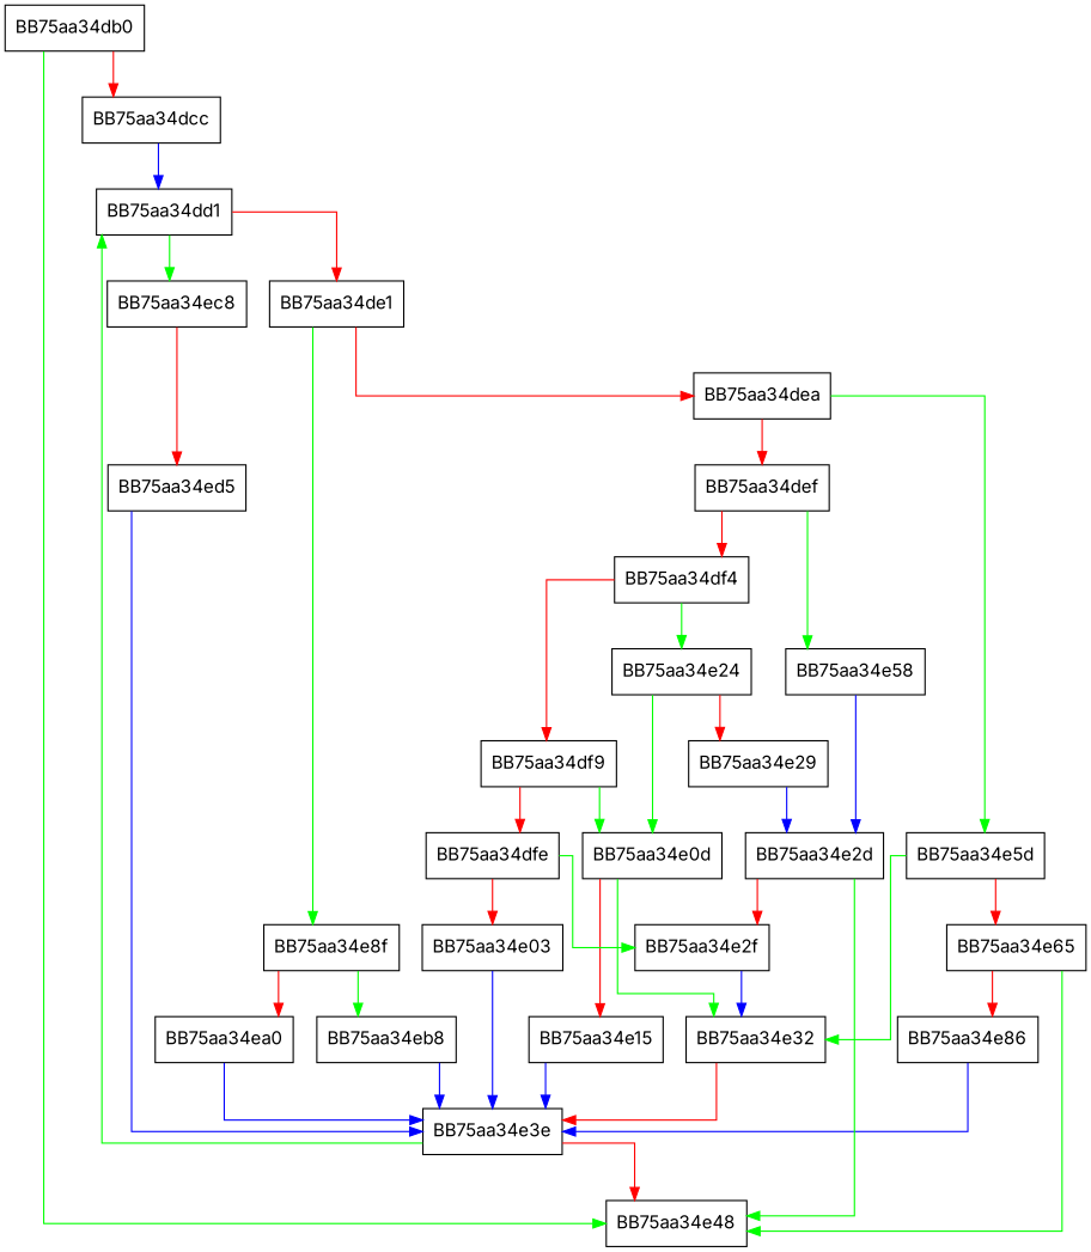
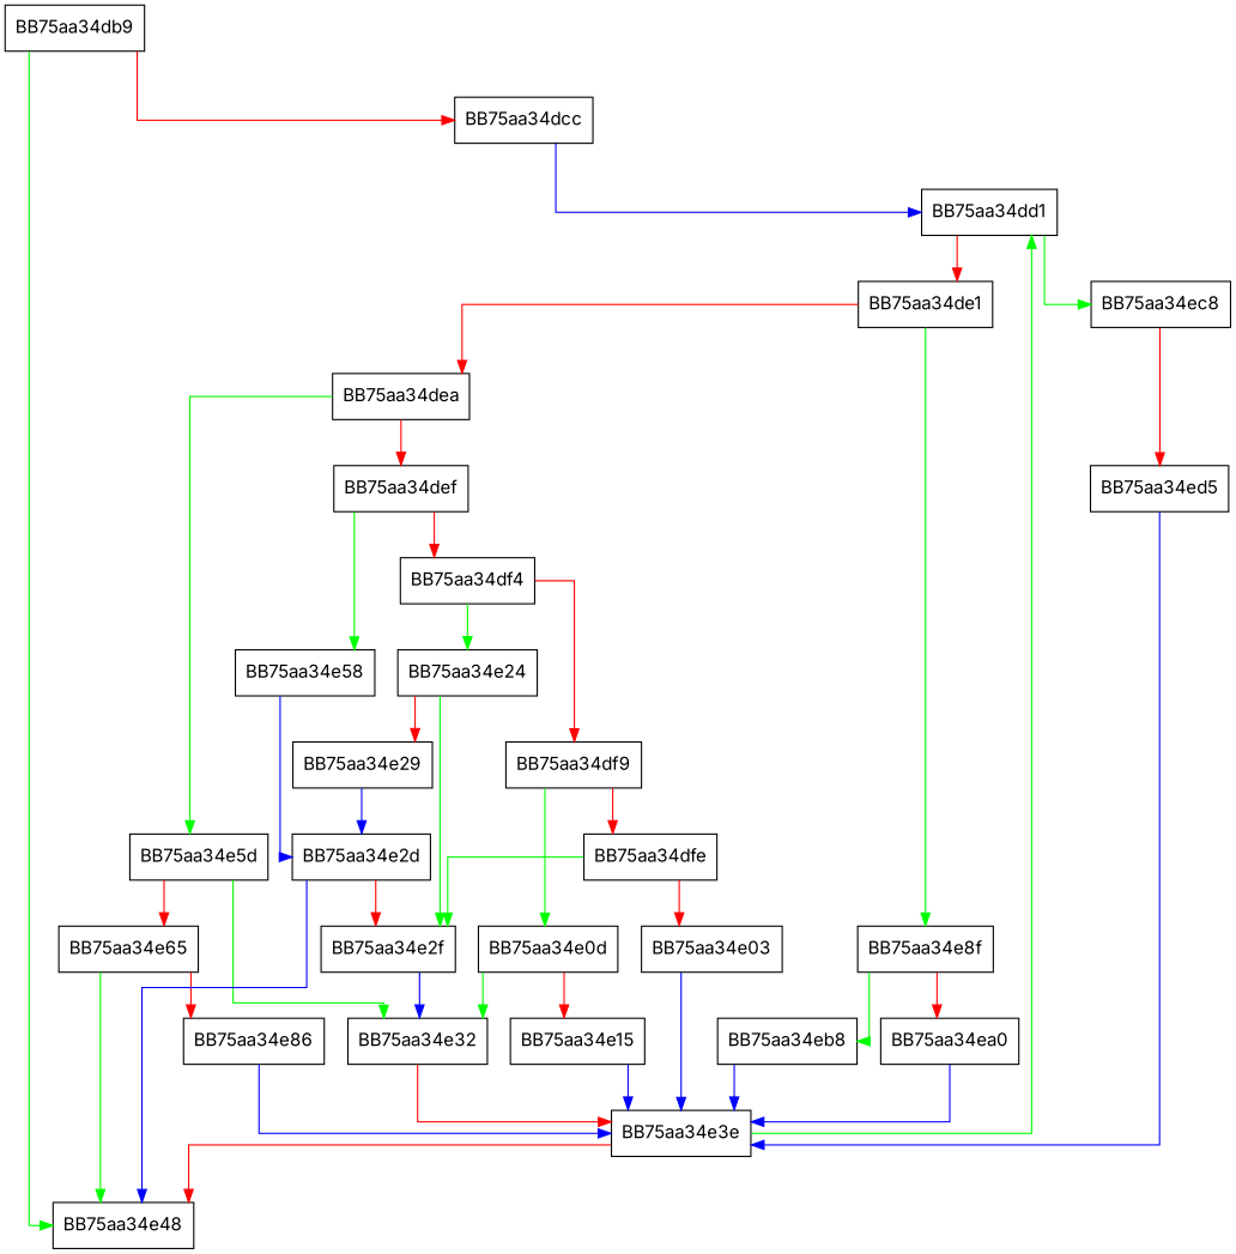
  digraph {
    fontname=Inter
    splines=ortho
    node [fontname=Inter shape=box]
    edge [color=red fontname=Inter]
-   BB75aa34db0
+   BB75aa34db0 [label=BB75aa34db9]
    BB75aa34e48
    BB75aa34dcc
    BB75aa34dd1
    BB75aa34ec8
    BB75aa34de1
    BB75aa34ed5
    BB75aa34e8f
    BB75aa34dea
    BB75aa34e2f
    BB75aa34e32
    BB75aa34e3e
    BB75aa34eb8
    BB75aa34ea0
    BB75aa34e5d
    BB75aa34def
    BB75aa34e65
    BB75aa34e58
    BB75aa34df4
    BB75aa34e86
    BB75aa34e2d
    BB75aa34e24
    BB75aa34df9
    BB75aa34e29
    BB75aa34e0d
    BB75aa34dfe
    BB75aa34e15
    BB75aa34e03
    BB75aa34db0 -> BB75aa34e48 [color=green]
    BB75aa34db0 -> BB75aa34dcc
    BB75aa34dcc -> BB75aa34dd1 [color=blue]
    BB75aa34dd1 -> BB75aa34ec8 [color=green]
    BB75aa34dd1 -> BB75aa34de1
    BB75aa34ec8 -> BB75aa34ed5
    BB75aa34de1 -> BB75aa34e8f [color=green]
    BB75aa34de1 -> BB75aa34dea
    BB75aa34ed5 -> BB75aa34e3e [color=blue]
    BB75aa34e8f -> BB75aa34eb8 [color=green]
    BB75aa34e8f -> BB75aa34ea0
    BB75aa34dea -> BB75aa34e5d [color=green]
    BB75aa34dea -> BB75aa34def
    BB75aa34e2f -> BB75aa34e32 [color=blue]
    BB75aa34e32 -> BB75aa34e3e
    BB75aa34e3e -> BB75aa34e48
    BB75aa34e3e -> BB75aa34dd1 [color=green]
    BB75aa34eb8 -> BB75aa34e3e [color=blue]
    BB75aa34ea0 -> BB75aa34e3e [color=blue]
    BB75aa34e5d -> BB75aa34e32 [color=green]
    BB75aa34e5d -> BB75aa34e65
    BB75aa34def -> BB75aa34e58 [color=green]
    BB75aa34def -> BB75aa34df4
    BB75aa34e65 -> BB75aa34e48 [color=green]
    BB75aa34e65 -> BB75aa34e86
    BB75aa34e58 -> BB75aa34e2d [color=blue]
    BB75aa34df4 -> BB75aa34e24 [color=green]
    BB75aa34df4 -> BB75aa34df9
    BB75aa34e86 -> BB75aa34e3e [color=blue]
-   BB75aa34e2d -> BB75aa34e48 [color=green]
+   BB75aa34e2d -> BB75aa34e48 [color=blue]
    BB75aa34e2d -> BB75aa34e2f
-   BB75aa34e24 -> BB75aa34e0d [color=green]
+   BB75aa34e24 -> BB75aa34e2f [color=green]
    BB75aa34e24 -> BB75aa34e29
    BB75aa34df9 -> BB75aa34e0d [color=green]
    BB75aa34df9 -> BB75aa34dfe
    BB75aa34e29 -> BB75aa34e2d [color=blue]
    BB75aa34e0d -> BB75aa34e32 [color=green]
    BB75aa34e0d -> BB75aa34e15
    BB75aa34dfe -> BB75aa34e2f [color=green]
    BB75aa34dfe -> BB75aa34e03
    BB75aa34e15 -> BB75aa34e3e [color=blue]
    BB75aa34e03 -> BB75aa34e3e [color=blue]
  }
